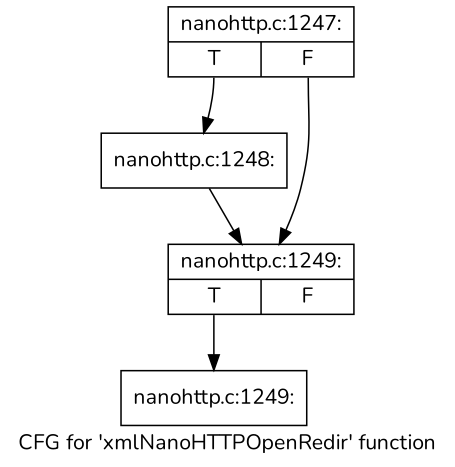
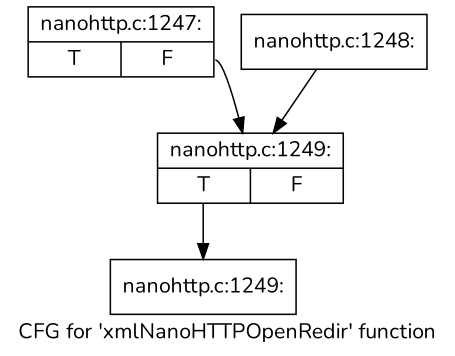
  digraph {
    fontname=Nunito
    label="CFG for 'xmlNanoHTTPOpenRedir' function"
    node [fontname=Nunito shape=record]
    edge [fontname=Nunito tailport=s0]
    n1 [label="{nanohttp.c:1247:|{<s0>T|<s1>F}}"]
    n2 [label="{nanohttp.c:1248:}"]
    n3 [label="{nanohttp.c:1249:|{<s0>T|<s1>F}}"]
    n4 [label="{nanohttp.c:1249:}"]
-   n1 -> n2
    n1 -> n3 [tailport=s1]
    n2 -> n3 [tailport=""]
    n3 -> n4
  }
